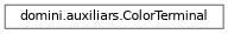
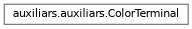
  digraph {
    rankdir=LR
-   n1 [color=grey40 fillcolor=white fontname=Helvetica fontsize=10 height=0.2 label="domini.auxiliars.ColorTerminal" shape=box style=filled width=0.4]
+   n1 [color=grey40 fillcolor=white fontname=Helvetica fontsize=10 height=0.2 label="auxiliars.auxiliars.ColorTerminal" shape=box style=filled width=0.4]
  }
